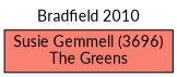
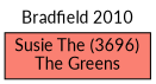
  digraph {
    label="Bradfield 2010"
    labelloc=t
    mclimit=10
    fontname=Lato
-   n1 [label="Susie Gemmell (3696)\nThe Greens" shape=box style=filled fillcolor=salmon fontname=Lato]
+   n1 [label="Susie The (3696)\nThe Greens" shape=box style=filled fillcolor=salmon fontname=Lato]
  }
